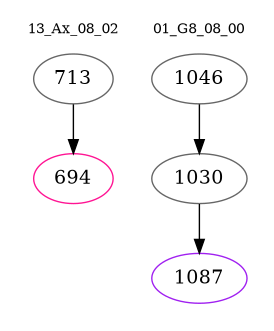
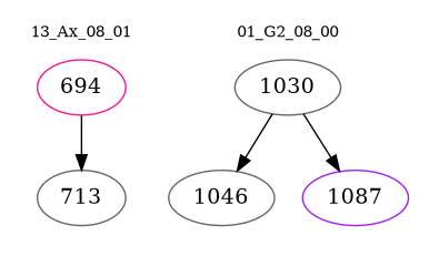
  digraph {
    node [color=gray40]
    edge [color=black]
    n1 [color=deeppink label=694]
    n2 [label=713]
    n3 [label=1046]
    n4 [color=purple label=1087]
    n5 [label=1030]
    subgraph cluster_1 {
      color=white
      fontsize=10
-     label="13_Ax_08_02"
+     label="13_Ax_08_01"
      n1
      n2
    }
    subgraph cluster_2 {
      color=white
      fontsize=10
-     label="01_G8_08_00"
+     label="01_G2_08_00"
      n3
      n4
      n5
    }
-   n2 -> n1
-   n3 -> n5
+   n1 -> n2
+   n5 -> n3
    n5 -> n4
  }
